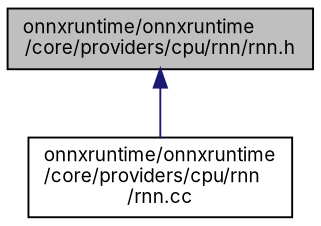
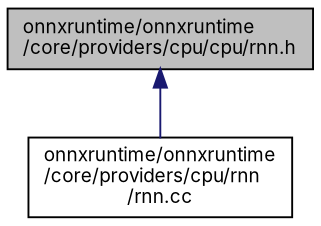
  digraph {
    fontname=Inter
    node [color=black fontname=Inter fontsize=10 shape=record style=filled]
-   n1 [fillcolor=grey75 fontcolor=black height=0.2 label="onnxruntime/onnxruntime\l/core/providers/cpu/rnn/rnn.h" width=0.4]
+   n1 [fillcolor=grey75 fontcolor=black height=0.2 label="onnxruntime/onnxruntime\l/core/providers/cpu/cpu/rnn.h" width=0.4]
    n2 [fillcolor=white height=0.2 label="onnxruntime/onnxruntime\l/core/providers/cpu/rnn\l/rnn.cc" width=0.4]
    n1 -> n2 [color=midnightblue dir=back fontname=Inter fontsize=10 labelfontname=Helvetica labelfontsize=10 style=solid]
  }
